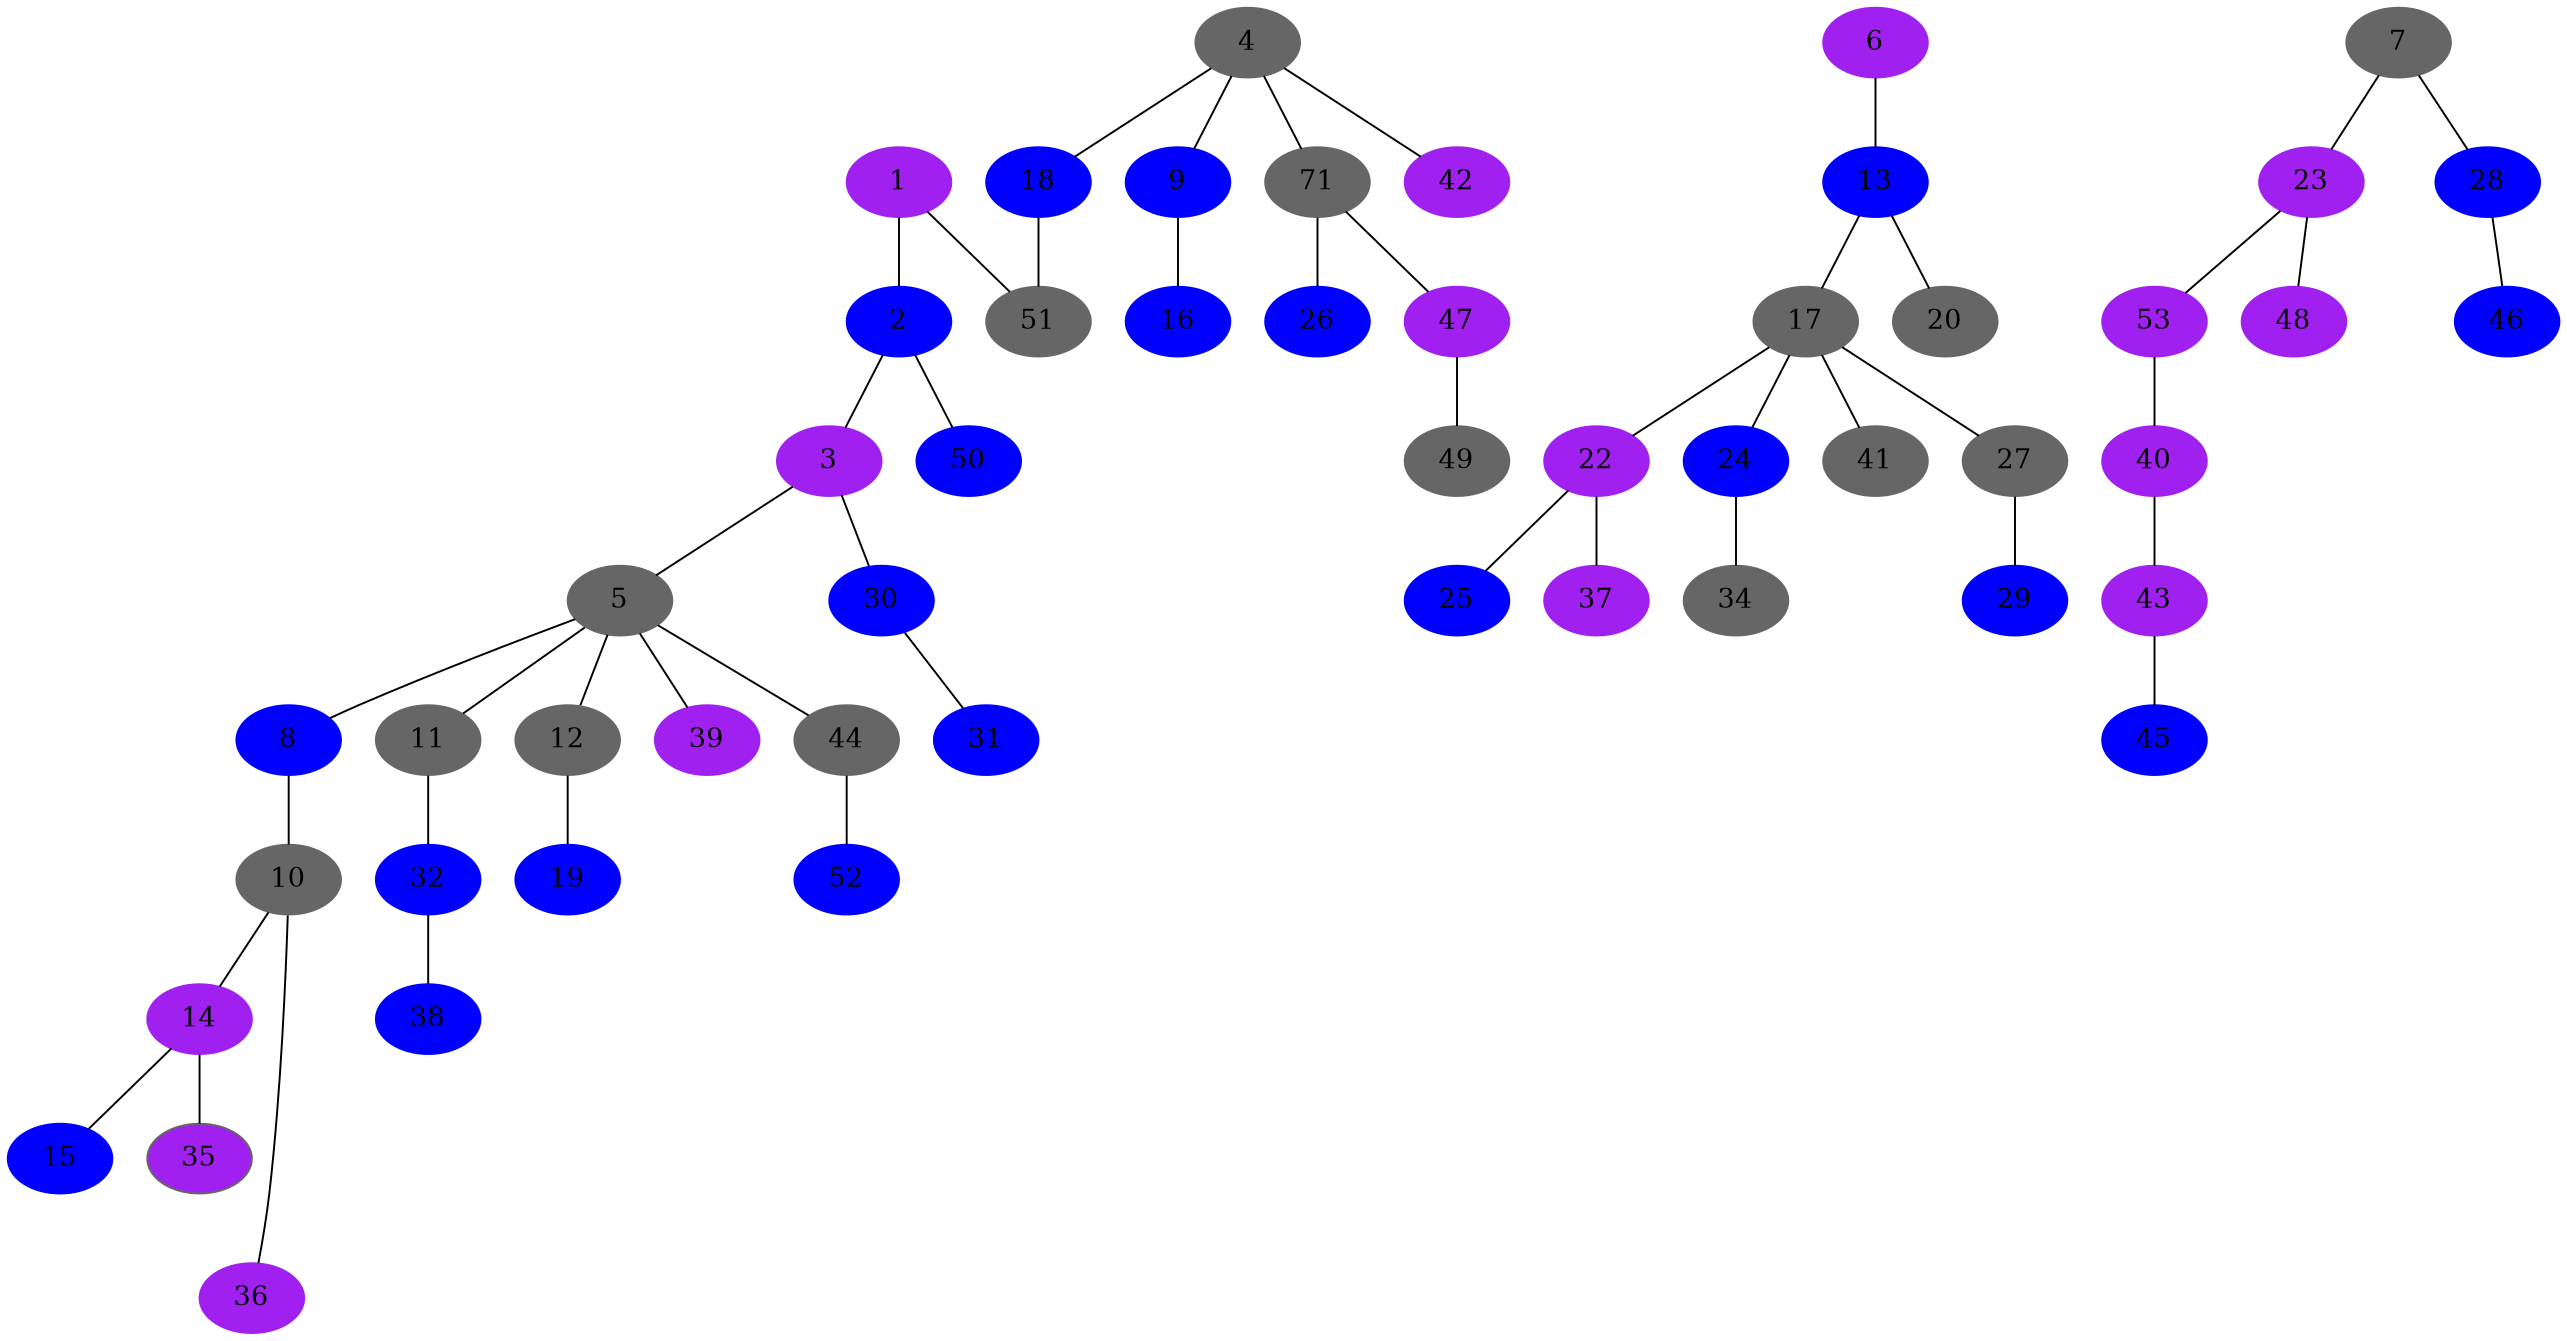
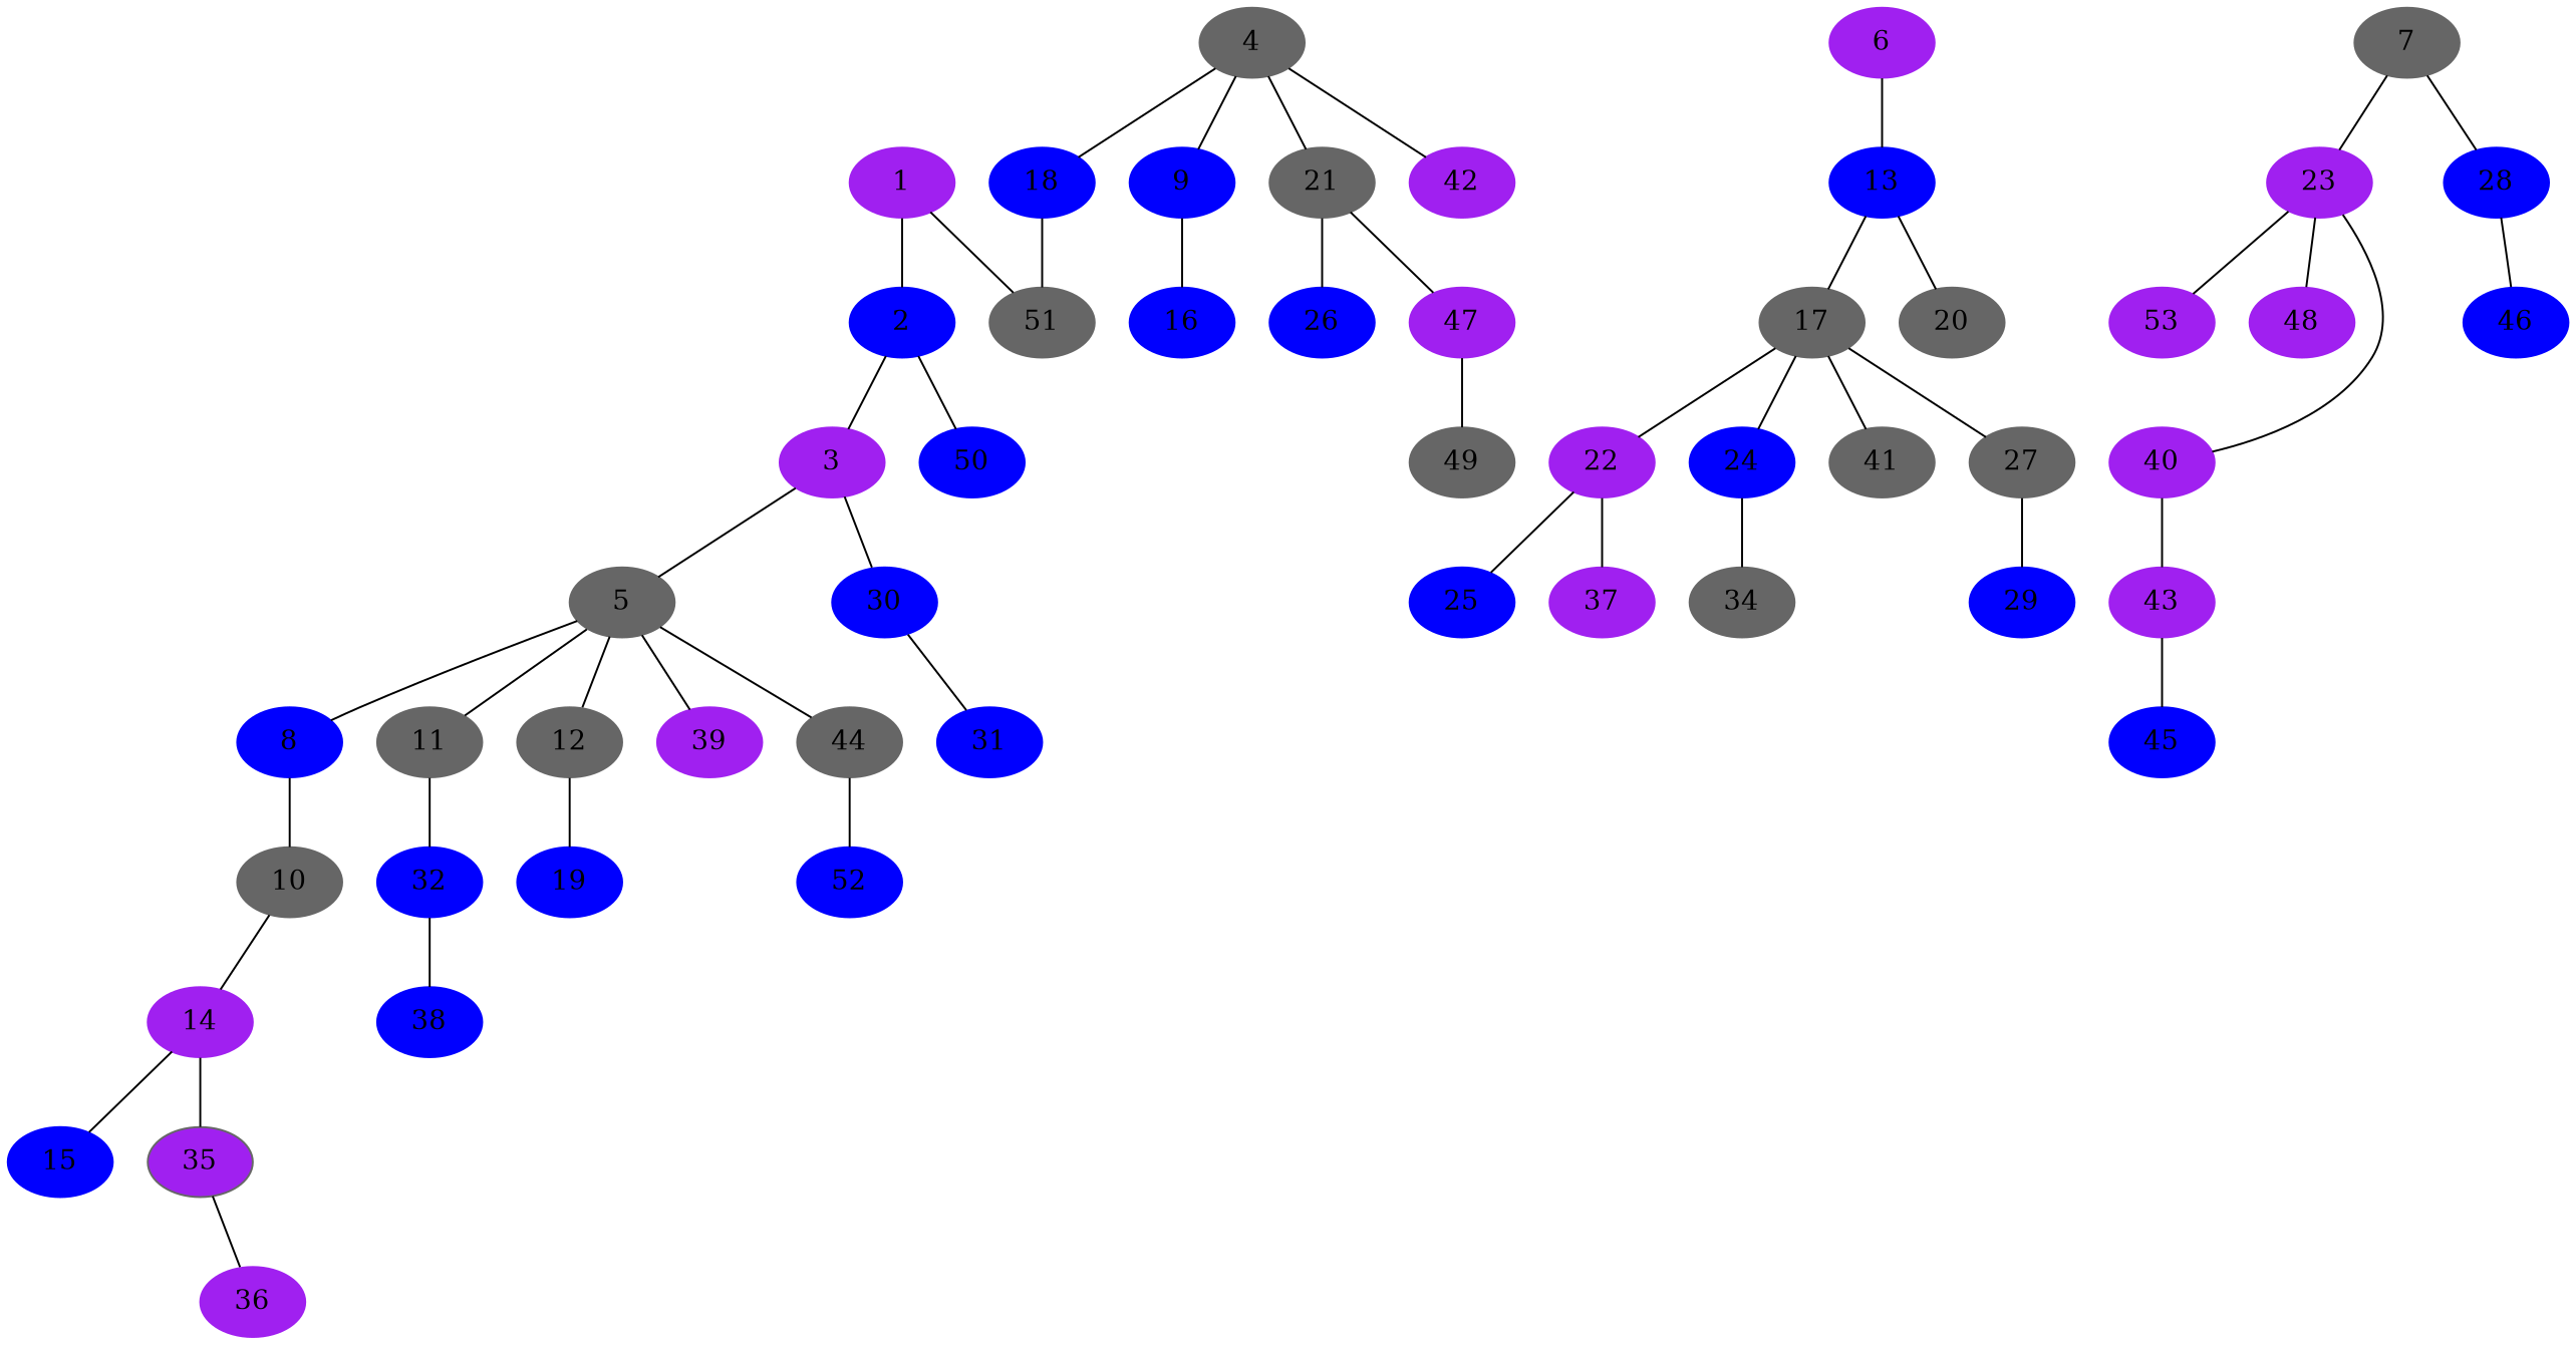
  graph {
    node [color=blue style=filled]
    1 [color=purple]
    2
    51 [color=gray40]
    3 [color=purple]
    50
    4 [color=gray40]
    9
    18
-   21 [color=gray40 label=71]
+   21 [color=gray40]
    42 [color=purple]
    5 [color=gray40]
    30
    8
    11 [color=gray40]
    12 [color=gray40]
    39 [color=purple]
    44 [color=gray40]
    6 [color=purple]
    13
    31
    7 [color=gray40]
    23 [color=purple]
    28
    16
    26
    47 [color=purple]
    10 [color=gray40]
    32
    19
    52
    17 [color=gray40]
    20 [color=gray40]
    n33 [color=purple label=53]
    48 [color=purple]
    46
    14 [color=purple]
    36 [color=purple]
    15
    35 [color=gray40 fillcolor=purple]
    38
    22 [color=purple]
    24
    41 [color=gray40]
    27 [color=gray40]
    25
    37 [color=purple]
    34 [color=gray40]
    29
    49 [color=gray40]
    40 [color=purple]
    43 [color=purple]
    45
    1 -- 2
    1 -- 51
    2 -- 3
    2 -- 50
    3 -- 5
    3 -- 30
    4 -- 9
    4 -- 18
    4 -- 21
    4 -- 42
    9 -- 16
    18 -- 51
    21 -- 26
    21 -- 47
    5 -- 8
    5 -- 11
    5 -- 12
    5 -- 39
    5 -- 44
    30 -- 31
    8 -- 10
    11 -- 32
    12 -- 19
    44 -- 52
    6 -- 13
    13 -- 17
    13 -- 20
    7 -- 23
    7 -- 28
    23 -- n33
    23 -- 48
    28 -- 46
    47 -- 49
    10 -- 14
-   10 -- 36
+   35 -- 36
    32 -- 38
    17 -- 22
    17 -- 24
    17 -- 41
    17 -- 27
-   n33 -- 40
+   23 -- 40
    14 -- 15
    14 -- 35
    22 -- 25
    22 -- 37
    24 -- 34
    27 -- 29
    40 -- 43
    43 -- 45
  }
